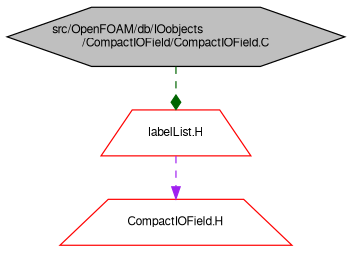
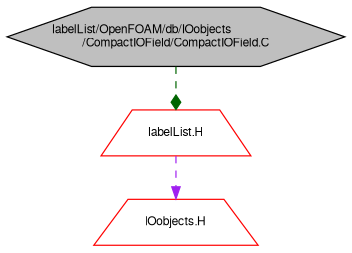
  digraph {
    node [color=red fontname=FreeSans fontsize=10 shape=trapezium]
    edge [fontname=FreeSans fontsize=10 labelfontname=FreeSans labelfontsize=10 style=dashed]
-   n1 [color=black fillcolor=grey75 fontcolor=black height=0.2 label="src/OpenFOAM/db/IOobjects\l/CompactIOField/CompactIOField.C" shape=hexagon style=filled width=0.4]
+   n1 [color=black fillcolor=grey75 fontcolor=black height=0.2 label="labelList/OpenFOAM/db/IOobjects\l/CompactIOField/CompactIOField.C" shape=hexagon style=filled width=0.4]
    n2 [height=0.2 label="labelList.H" width=0.4]
-   n3 [height=0.2 label="CompactIOField.H" width=0.4]
+   n3 [height=0.2 label="IOobjects.H" width=0.4]
    n1 -> n2 [arrowhead=diamond color=darkgreen]
    n2 -> n3 [arrowhead=normal color=purple]
  }
